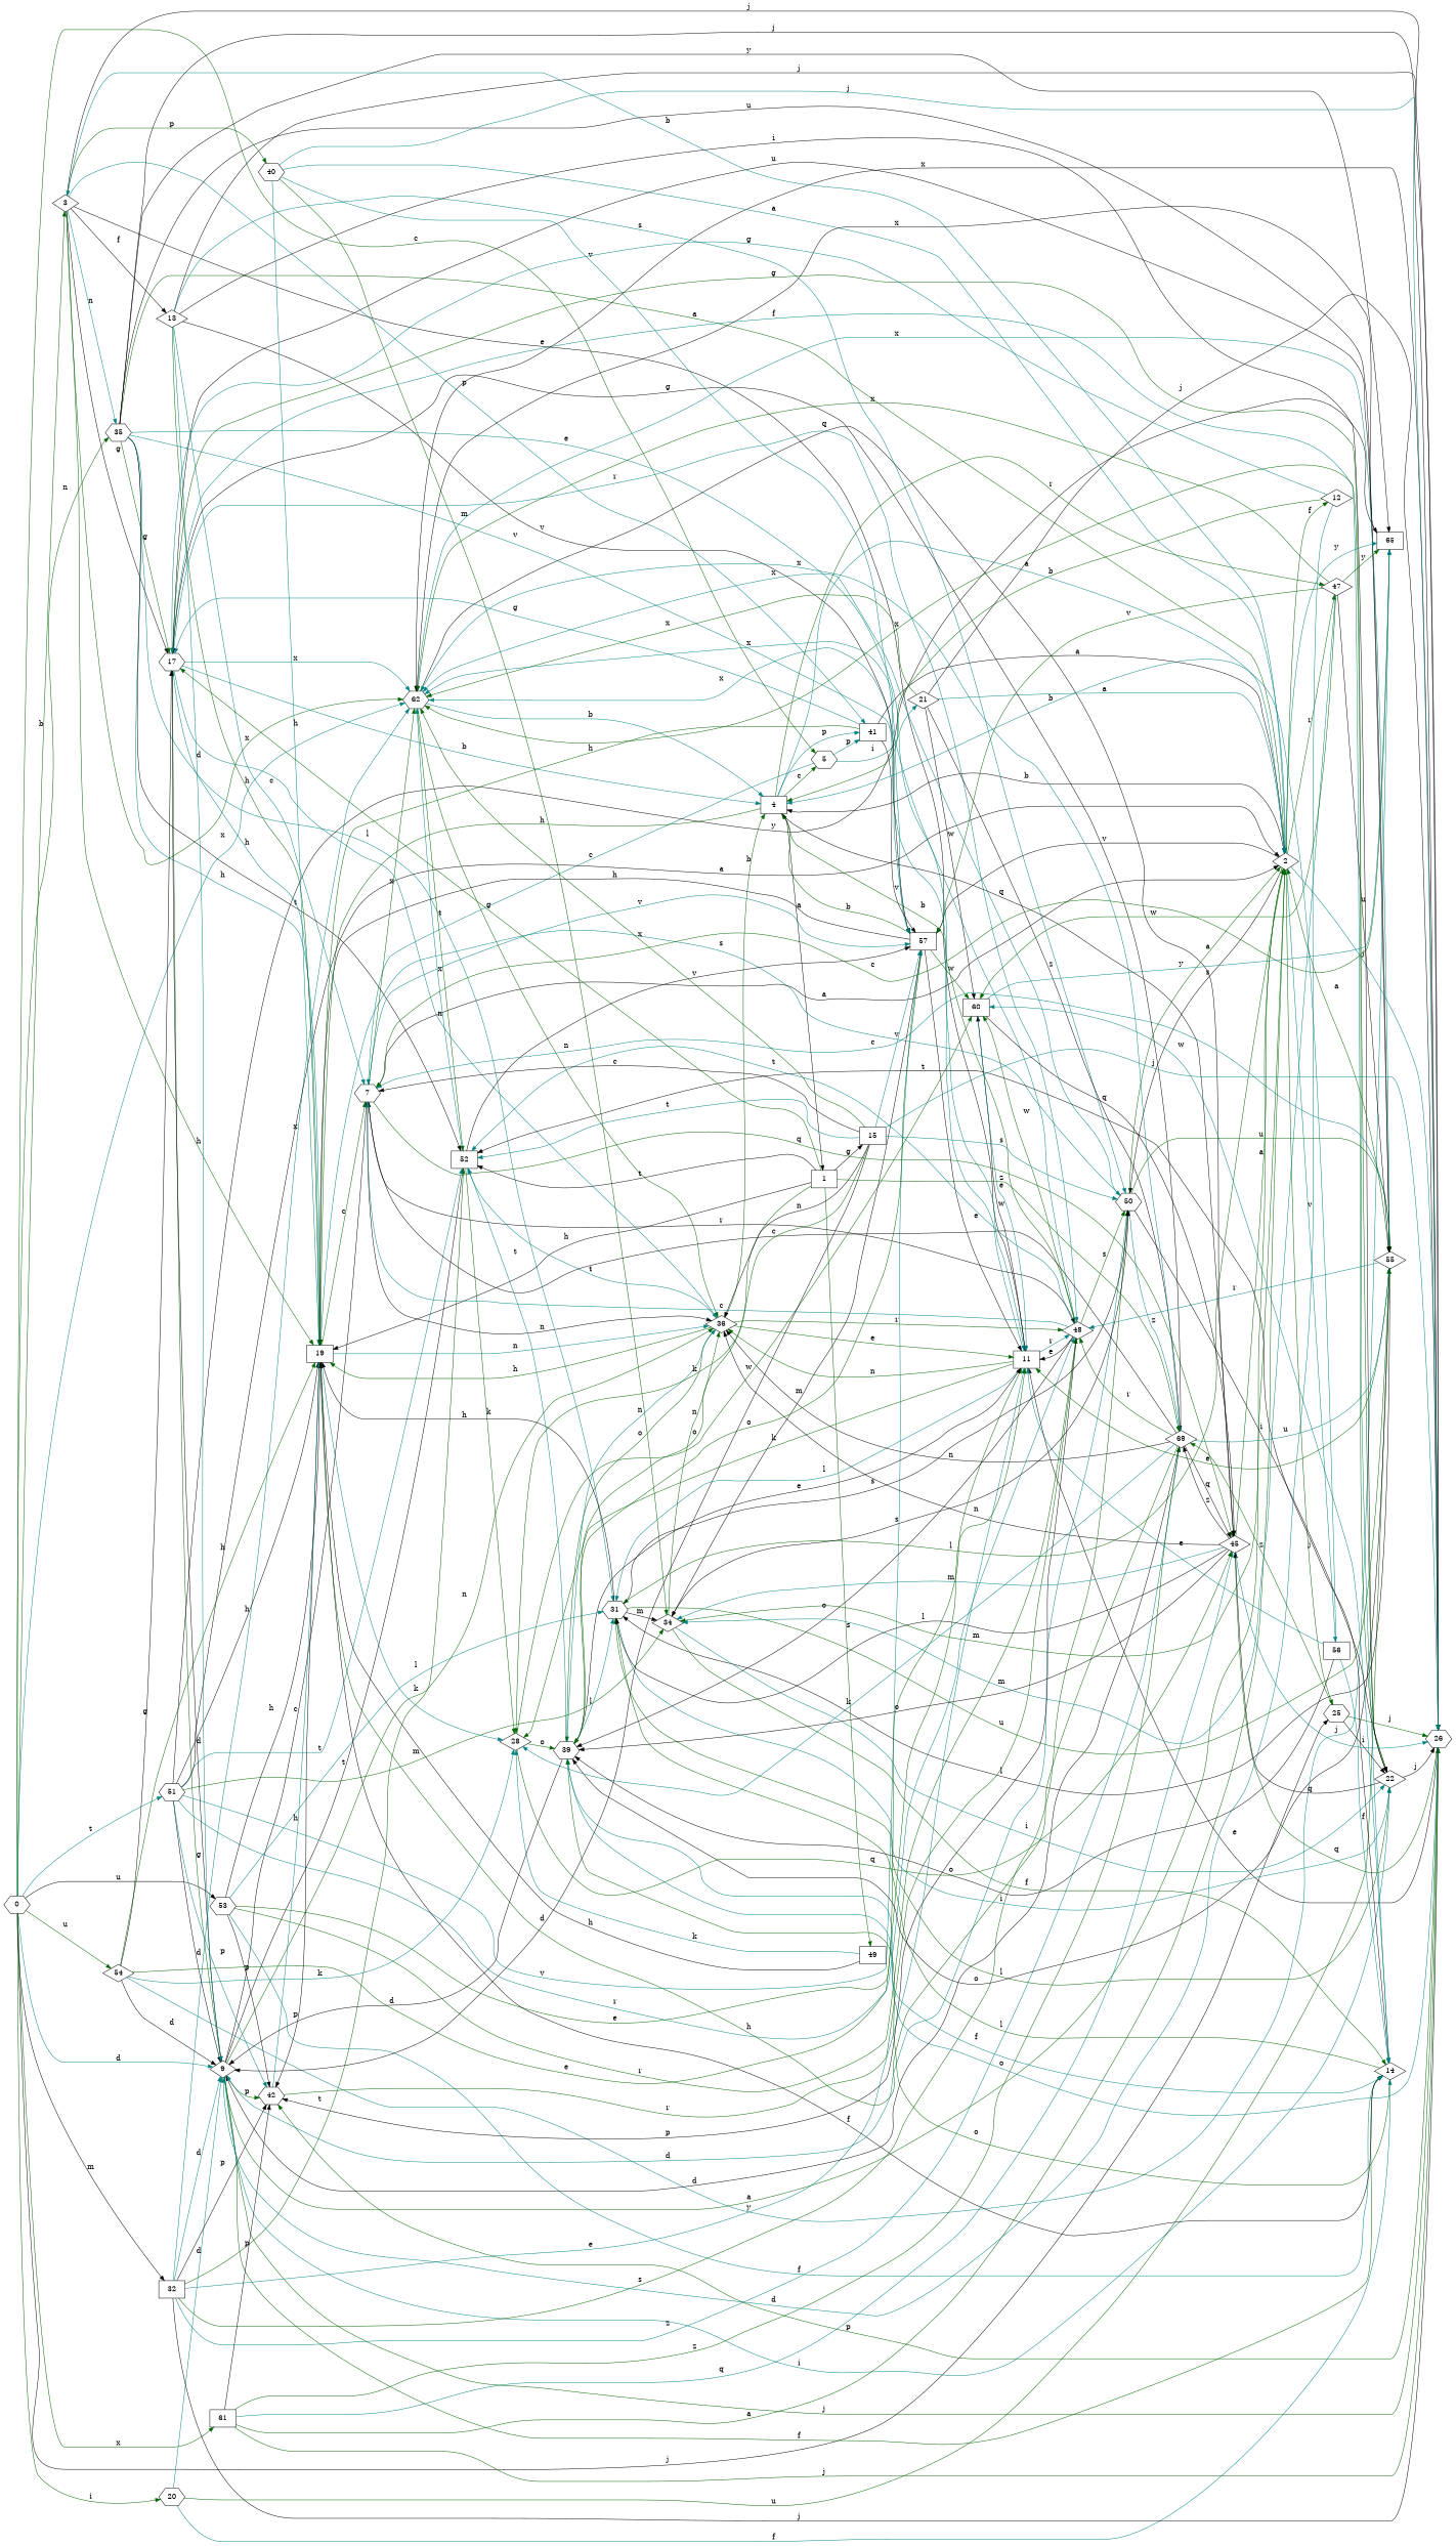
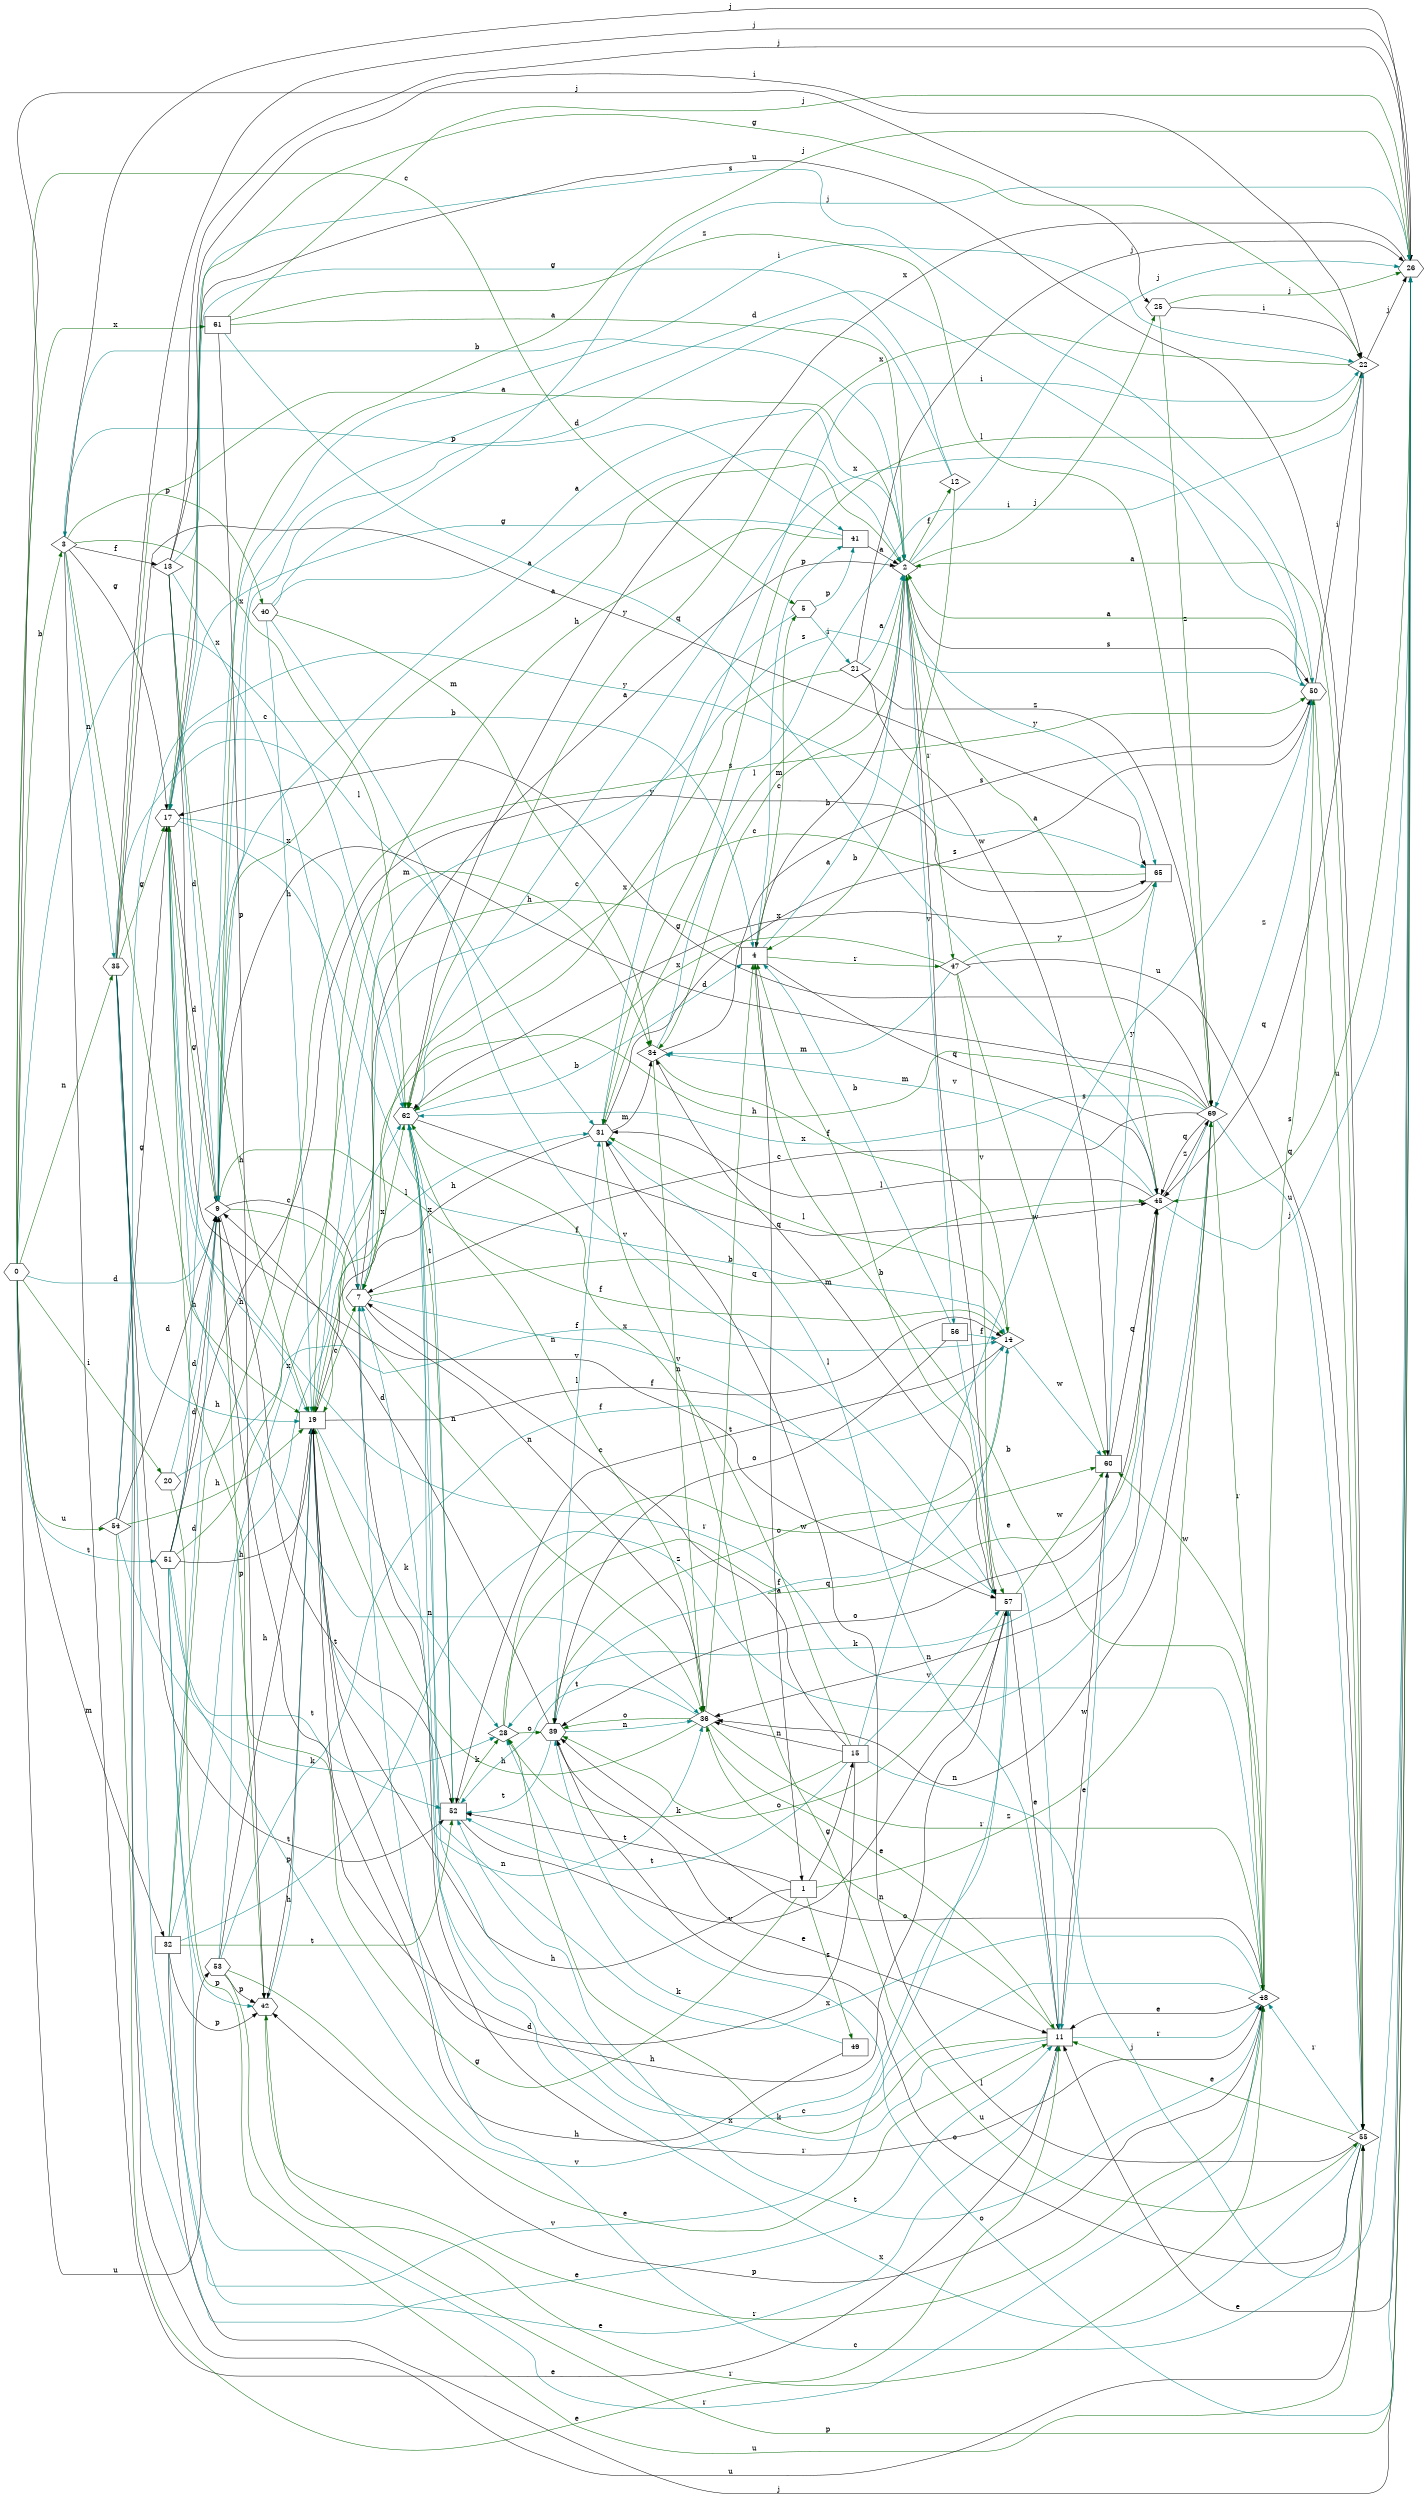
  strict digraph {
    rankdir=LR
    node [shape=diamond]
    edge [color=teal]
    0 [shape=hexagon]
    3
    5 [shape=hexagon]
    9
    20 [shape=hexagon]
    25 [shape=hexagon]
    32 [shape=box]
    35 [shape=hexagon]
    51 [shape=hexagon]
    53 [shape=hexagon]
    54
    61 [shape=box]
    62 [shape=hexagon]
    17 [shape=hexagon]
    19 [shape=box]
    26 [shape=hexagon]
    11 [shape=box]
    13
    40 [shape=hexagon]
    41 [shape=box]
    7 [shape=hexagon]
    21
    52 [shape=box]
    2
    36
    14
    22
    42 [shape=hexagon]
    55
    69
    50 [shape=hexagon]
    31 [shape=hexagon]
    57 [shape=box]
    65 [shape=box]
    34
    48
    28
    39 [shape=hexagon]
    45
    4 [shape=box]
    1 [shape=box]
    15 [shape=box]
    49 [shape=box]
    12
    47
    56 [shape=box]
    60 [shape=box]
    0 -> 3 [color=darkgreen label=b]
    0 -> 5 [color=darkgreen label=c]
    0 -> 9 [label=d]
    0 -> 20 [color=darkgreen label=i]
    0 -> 25 [color=black label=j]
    0 -> 32 [color=black label=m]
    0 -> 35 [color=darkgreen label=n]
    0 -> 51 [label=t]
    0 -> 53 [color=black label=u]
    0 -> 54 [color=darkgreen label=u]
    0 -> 61 [color=darkgreen label=x]
    0 -> 62 [label=x]
    3 -> 35 [label=n]
    3 -> 62 [color=darkgreen label=x]
    3 -> 17 [color=black label=g]
    3 -> 19 [color=darkgreen label=h]
    3 -> 26 [color=black label=j]
    3 -> 11 [color=black label=e]
    3 -> 13 [color=black label=f]
    3 -> 40 [color=darkgreen label=p]
    3 -> 41 [label=p]
    5 -> 41 [label=p]
    5 -> 7 [label=c]
    5 -> 21 [label=i]
    9 -> 17 [color=darkgreen label=g]
    9 -> 26 [color=darkgreen label=j]
    9 -> 7 [color=black label=c]
    9 -> 52 [color=black label=t]
    9 -> 2 [color=darkgreen label=a]
    9 -> 36 [color=darkgreen label=n]
    9 -> 14 [color=darkgreen label=f]
    9 -> 22 [label=i]
    9 -> 42 [color=darkgreen label=p]
    20 -> 9 [label=d]
    20 -> 14 [label=f]
    20 -> 55 [color=darkgreen label=u]
    25 -> 26 [color=darkgreen label=j]
    25 -> 22 [color=black label=i]
    25 -> 69 [color=darkgreen label=z]
    32 -> 9 [label=d]
    32 -> 62 [label=x]
    32 -> 26 [color=black label=j]
    32 -> 11 [label=e]
    32 -> 52 [color=darkgreen label=t]
    32 -> 42 [color=black label=p]
    32 -> 69 [label=z]
    32 -> 50 [color=darkgreen label=s]
    35 -> 17 [color=darkgreen label=g]
    35 -> 19 [label=h]
    35 -> 26 [color=black label=j]
    35 -> 11 [label=e]
    35 -> 52 [color=black label=t]
    35 -> 2 [color=darkgreen label=a]
    35 -> 55 [color=black label=u]
    35 -> 31 [label=l]
    35 -> 57 [label=v]
    35 -> 65 [color=black label=y]
    51 -> 9 [color=black label=d]
    51 -> 19 [color=black label=h]
    51 -> 52 [label=t]
-   51 -> 2 [color=black label=a]
+   51 -> 2 [label=a]
    51 -> 42 [label=p]
    51 -> 57 [label=v]
    51 -> 65 [color=black label=y]
    51 -> 34 [color=darkgreen label=m]
    51 -> 48 [label=r]
    53 -> 19 [color=black label=h]
    53 -> 11 [color=darkgreen label=e]
    53 -> 14 [label=f]
    53 -> 42 [color=black label=p]
    53 -> 31 [label=l]
    53 -> 48 [color=darkgreen label=r]
    54 -> 9 [color=black label=d]
    54 -> 17 [color=black label=g]
    54 -> 19 [color=darkgreen label=h]
    54 -> 11 [color=darkgreen label=e]
    54 -> 65 [label=y]
    54 -> 28 [label=k]
    61 -> 26 [color=darkgreen label=j]
    61 -> 2 [color=darkgreen label=a]
    61 -> 42 [color=black label=p]
    61 -> 69 [color=darkgreen label=z]
    61 -> 45 [label=q]
    62 -> 52 [color=darkgreen label=t]
    62 -> 36 [color=darkgreen label=n]
    62 -> 45 [color=black label=q]
    62 -> 4 [label=b]
    17 -> 9 [color=black label=d]
    17 -> 62 [label=x]
    17 -> 19 [label=h]
    17 -> 36 [label=n]
    17 -> 14 [label=f]
    17 -> 55 [color=black label=u]
    17 -> 48 [label=r]
    17 -> 4 [label=b]
    19 -> 7 [color=darkgreen label=c]
    19 -> 36 [label=n]
    19 -> 14 [color=black label=f]
    19 -> 42 [color=black label=p]
    19 -> 50 [label=s]
    19 -> 28 [label=k]
    26 -> 62 [color=black label=x]
    26 -> 11 [color=black label=e]
    26 -> 42 [color=darkgreen label=p]
    26 -> 39 [label=o]
    26 -> 45 [color=darkgreen label=q]
    11 -> 62 [label=x]
    11 -> 36 [color=darkgreen label=n]
    11 -> 31 [label=l]
    11 -> 48 [label=r]
    11 -> 28 [color=darkgreen label=k]
    11 -> 60 [color=black label=w]
    13 -> 9 [label=d]
    13 -> 19 [color=darkgreen label=h]
    13 -> 26 [color=black label=j]
    13 -> 7 [label=c]
    13 -> 22 [color=black label=i]
    13 -> 50 [label=s]
    13 -> 57 [color=black label=v]
    40 -> 19 [label=h]
    40 -> 26 [label=j]
    40 -> 2 [label=a]
    40 -> 57 [label=v]
    40 -> 34 [color=darkgreen label=m]
    41 -> 17 [label=g]
    41 -> 19 [color=darkgreen label=h]
    41 -> 2 [color=black label=a]
-   41 -> 57 [color=black label=v]
    7 -> 62 [color=darkgreen label=x]
    7 -> 2 [color=black label=a]
    7 -> 36 [color=black label=n]
    7 -> 57 [label=v]
    7 -> 48 [color=black label=r]
    7 -> 45 [color=darkgreen label=q]
    21 -> 62 [color=darkgreen label=x]
    21 -> 26 [color=black label=j]
    21 -> 2 [label=a]
    21 -> 69 [color=black label=z]
    21 -> 60 [color=black label=w]
    52 -> 62 [label=x]
    52 -> 57 [color=black label=v]
    52 -> 28 [color=darkgreen label=k]
    2 -> 3 [label=b]
    2 -> 25 [color=darkgreen label=j]
    2 -> 26 [label=j]
    2 -> 50 [color=black label=s]
    2 -> 31 [color=darkgreen label=l]
    2 -> 57 [color=black label=v]
    2 -> 65 [label=y]
    2 -> 34 [color=darkgreen label=m]
    2 -> 4 [color=black label=b]
    2 -> 12 [color=darkgreen label=f]
    2 -> 47 [color=darkgreen label=r]
    2 -> 56 [label=v]
    36 -> 19 [color=darkgreen label=h]
    36 -> 11 [color=darkgreen label=e]
    36 -> 52 [label=t]
    36 -> 48 [color=darkgreen label=r]
    36 -> 39 [color=darkgreen label=o]
    36 -> 4 [color=darkgreen label=b]
    14 -> 52 [color=black label=t]
    14 -> 31 [color=darkgreen label=l]
    14 -> 39 [color=darkgreen label=o]
    14 -> 60 [label=w]
    22 -> 62 [color=darkgreen label=x]
    22 -> 17 [color=darkgreen label=g]
    22 -> 26 [color=black label=j]
    22 -> 31 [color=darkgreen label=l]
    22 -> 45 [color=black label=q]
    42 -> 19 [label=h]
    42 -> 48 [color=darkgreen label=r]
    55 -> 62 [label=x]
    55 -> 11 [color=darkgreen label=e]
    55 -> 7 [label=c]
    55 -> 2 [color=darkgreen label=a]
    55 -> 31 [color=black label=l]
    55 -> 48 [label=r]
    55 -> 39 [color=black label=o]
    69 -> 9 [color=black label=d]
    69 -> 62 [label=x]
    69 -> 17 [color=black label=g]
    69 -> 19 [color=darkgreen label=h]
    69 -> 7 [color=black label=c]
    69 -> 36 [color=black label=n]
    69 -> 55 [label=u]
    69 -> 48 [color=darkgreen label=r]
    69 -> 28 [label=k]
    69 -> 45 [color=black label=q]
    50 -> 9 [label=d]
    50 -> 62 [label=x]
    50 -> 2 [color=darkgreen label=a]
    50 -> 22 [color=black label=i]
    50 -> 55 [color=darkgreen label=u]
    50 -> 69 [label=z]
    31 -> 19 [color=black label=h]
    31 -> 22 [label=i]
    31 -> 55 [color=darkgreen label=u]
    31 -> 50 [color=black label=s]
    31 -> 34 [color=black label=m]
    57 -> 19 [color=black label=h]
    57 -> 11 [color=black label=e]
    57 -> 34 [color=black label=m]
    57 -> 39 [color=darkgreen label=o]
    57 -> 4 [color=darkgreen label=b]
    57 -> 60 [color=darkgreen label=w]
    65 -> 62 [color=black label=x]
    65 -> 7 [color=darkgreen label=c]
    34 -> 36 [color=darkgreen label=n]
    34 -> 14 [color=darkgreen label=f]
    34 -> 22 [label=i]
    34 -> 50 [color=black label=s]
    48 -> 62 [label=x]
    48 -> 11 [color=black label=e]
    48 -> 7 [label=c]
    48 -> 52 [label=t]
    48 -> 42 [color=black label=p]
    48 -> 50 [color=darkgreen label=s]
    48 -> 39 [color=black label=o]
    48 -> 4 [color=darkgreen label=b]
    48 -> 60 [color=darkgreen label=w]
    28 -> 39 [color=darkgreen label=o]
    28 -> 45 [color=darkgreen label=q]
    28 -> 60 [color=darkgreen label=w]
    39 -> 9 [color=black label=d]
    39 -> 11 [color=black label=e]
    39 -> 52 [label=t]
    39 -> 36 [label=n]
    39 -> 14 [label=f]
    39 -> 31 [label=l]
    45 -> 26 [label=j]
    45 -> 2 [color=darkgreen label=a]
    45 -> 36 [color=black label=n]
    45 -> 69 [color=black label=z]
    45 -> 31 [color=black label=l]
    45 -> 34 [label=m]
    45 -> 39 [color=black label=o]
    4 -> 5 [color=darkgreen label=c]
    4 -> 19 [color=darkgreen label=h]
    4 -> 41 [label=p]
    4 -> 2 [label=a]
    4 -> 45 [color=black label=q]
    4 -> 1 [color=black label=a]
    4 -> 47 [color=darkgreen label=r]
    1 -> 17 [color=darkgreen label=g]
    1 -> 19 [color=black label=h]
    1 -> 52 [color=black label=t]
    1 -> 69 [color=darkgreen label=z]
-   1 -> 39 [color=darkgreen label=o]
    1 -> 15 [color=black label=g]
    1 -> 49 [color=darkgreen label=s]
    15 -> 9 [color=black label=d]
    15 -> 62 [color=darkgreen label=x]
    15 -> 26 [label=j]
    15 -> 7 [color=black label=c]
    15 -> 52 [label=t]
    15 -> 36 [color=black label=n]
    15 -> 50 [label=s]
    15 -> 57 [label=v]
    15 -> 28 [color=darkgreen label=k]
    49 -> 19 [color=black label=h]
    49 -> 28 [label=k]
    12 -> 9 [label=d]
    12 -> 17 [label=g]
    12 -> 4 [color=darkgreen label=b]
    47 -> 62 [color=darkgreen label=x]
    47 -> 55 [color=black label=u]
    47 -> 57 [color=darkgreen label=v]
    47 -> 65 [color=darkgreen label=y]
    47 -> 34 [label=m]
    47 -> 60 [color=darkgreen label=w]
    56 -> 11 [label=e]
    56 -> 14 [label=f]
    56 -> 39 [color=black label=o]
    56 -> 4 [label=b]
    60 -> 11 [label=e]
    60 -> 65 [label=y]
    60 -> 45 [color=black label=q]
  }
